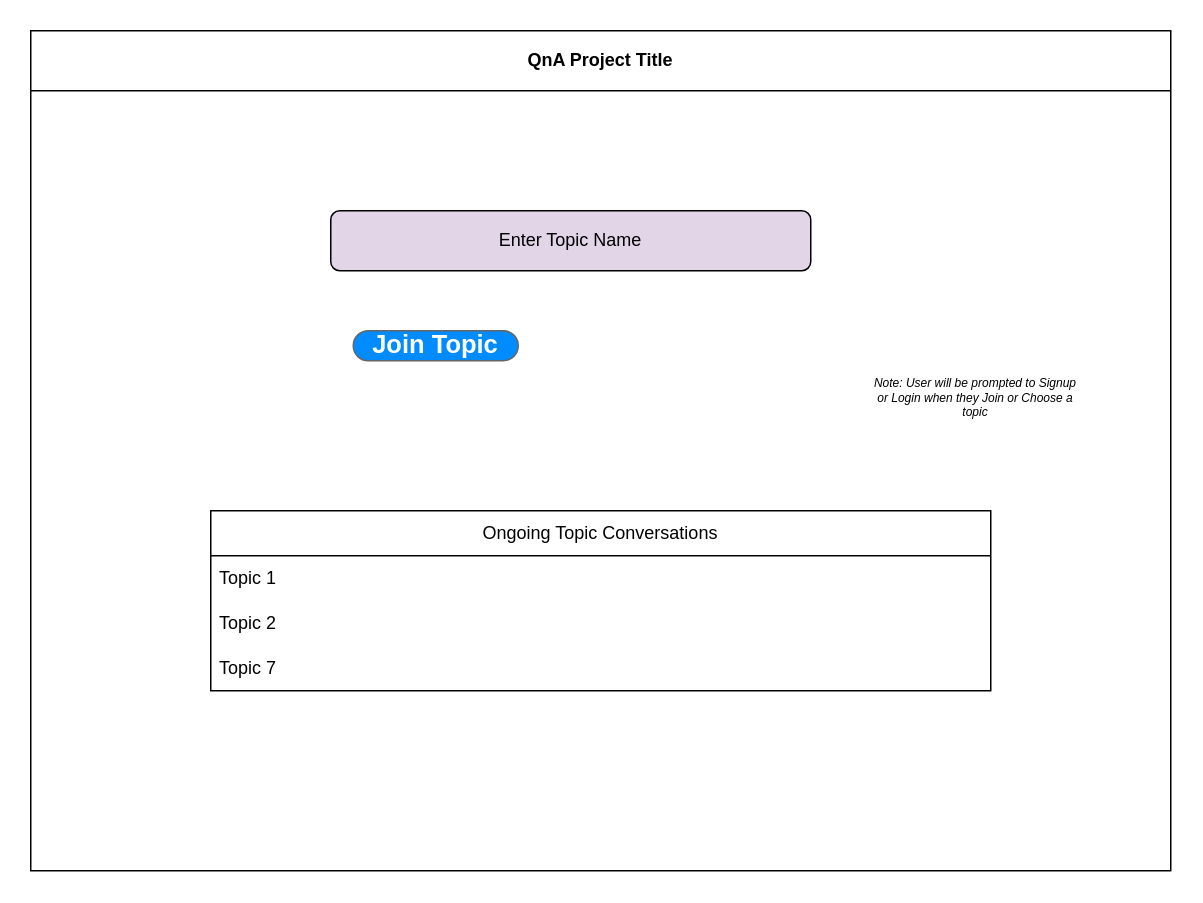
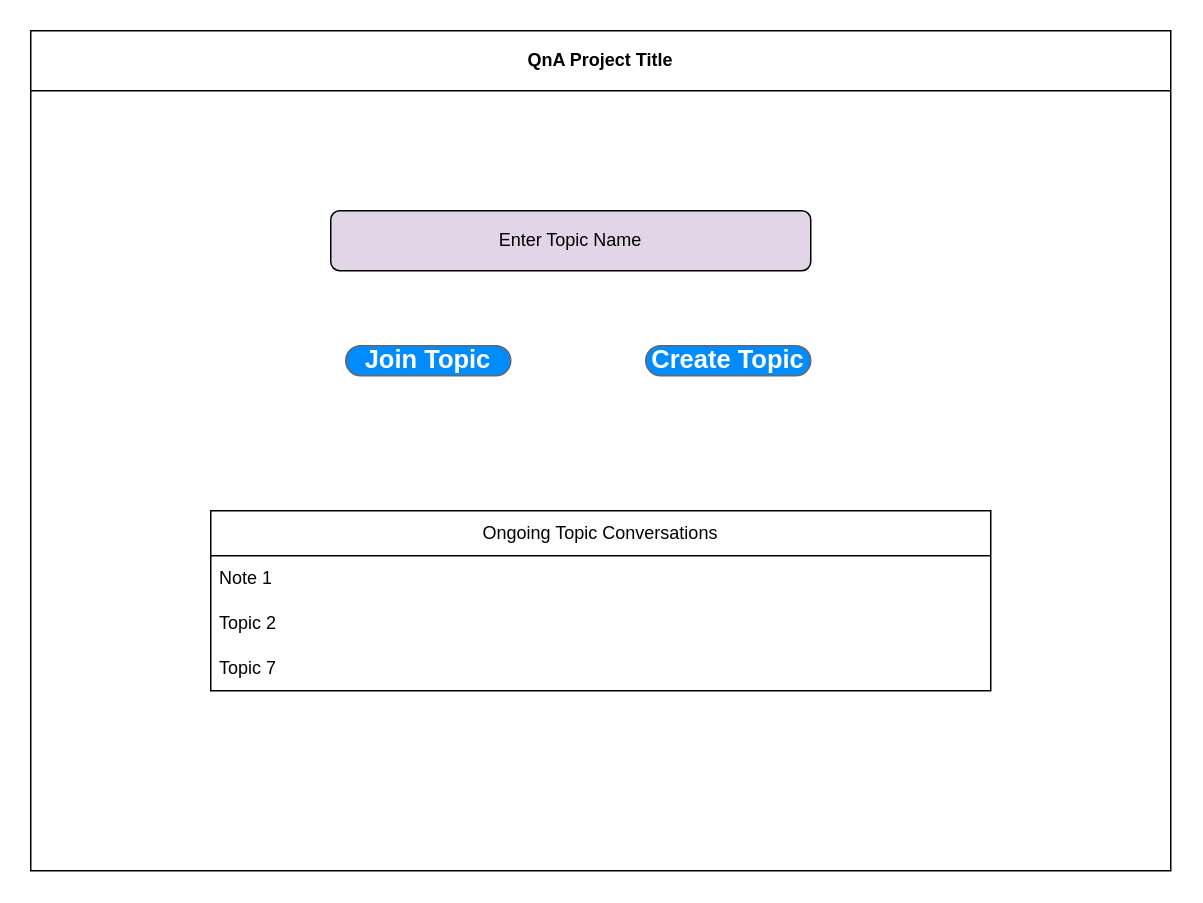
  <mxCell id="0" />
  <mxCell id="1" parent="0" />
  <mxCell id="2" value="QnA Project Title" style="swimlane;whiteSpace=wrap;html=1;startSize=40;" vertex="1" parent="1"><mxGeometry x="20" y="20" width="760" height="560" as="geometry" /></mxCell>
  <mxCell id="3" value="Enter Topic Name" style="rounded=1;whiteSpace=wrap;html=1;fillColor=#e1d5e7;" vertex="1" parent="2"><mxGeometry x="200" y="120" width="320" height="40" as="geometry" /></mxCell>
- <mxCell id="4" value="Join Topic" style="strokeWidth=1;shadow=0;dashed=0;align=center;html=1;shape=mxgraph.mockup.buttons.button;strokeColor=#666666;fontColor=#ffffff;mainText=;buttonStyle=round;fontSize=17;fontStyle=1;fillColor=#008cff;whiteSpace=wrap;" vertex="1" parent="2"><mxGeometry x="215" y="200" width="110" height="20" as="geometry" /></mxCell>
+ <mxCell id="4" value="Join Topic" style="strokeWidth=1;shadow=0;dashed=0;align=center;html=1;shape=mxgraph.mockup.buttons.button;strokeColor=#666666;fontColor=#ffffff;mainText=;buttonStyle=round;fontSize=17;fontStyle=1;fillColor=#008cff;whiteSpace=wrap;" vertex="1" parent="2"><mxGeometry x="210" y="210" width="110" height="20" as="geometry" /></mxCell>
+ <mxCell id="5" value="Create Topic" style="strokeWidth=1;shadow=0;dashed=0;align=center;html=1;shape=mxgraph.mockup.buttons.button;strokeColor=#666666;fontColor=#ffffff;mainText=;buttonStyle=round;fontSize=17;fontStyle=1;fillColor=#008cff;whiteSpace=wrap;" vertex="1" parent="2"><mxGeometry x="410" y="210" width="110" height="20" as="geometry" /></mxCell>
  <mxCell id="6" value="Ongoing Topic Conversations" style="swimlane;fontStyle=0;childLayout=stackLayout;horizontal=1;startSize=30;horizontalStack=0;resizeParent=1;resizeParentMax=0;resizeLast=0;collapsible=1;marginBottom=0;whiteSpace=wrap;html=1;" vertex="1" parent="2"><mxGeometry x="120" y="320" width="520" height="120" as="geometry" /></mxCell>
- <mxCell id="7" value="Topic 1" style="text;strokeColor=none;fillColor=none;align=left;verticalAlign=middle;spacingLeft=4;spacingRight=4;overflow=hidden;points=[[0,0.5],[1,0.5]];portConstraint=eastwest;rotatable=0;whiteSpace=wrap;html=1;" vertex="1" parent="6"><mxGeometry y="30" width="520" height="30" as="geometry" /></mxCell>
+ <mxCell id="7" value="Note 1" style="text;strokeColor=none;fillColor=none;align=left;verticalAlign=middle;spacingLeft=4;spacingRight=4;overflow=hidden;points=[[0,0.5],[1,0.5]];portConstraint=eastwest;rotatable=0;whiteSpace=wrap;html=1;" vertex="1" parent="6"><mxGeometry y="30" width="520" height="30" as="geometry" /></mxCell>
  <mxCell id="8" value="Topic 2" style="text;strokeColor=none;fillColor=none;align=left;verticalAlign=middle;spacingLeft=4;spacingRight=4;overflow=hidden;points=[[0,0.5],[1,0.5]];portConstraint=eastwest;rotatable=0;whiteSpace=wrap;html=1;" vertex="1" parent="6"><mxGeometry y="60" width="520" height="30" as="geometry" /></mxCell>
  <mxCell id="9" value="Topic 7" style="text;strokeColor=none;fillColor=none;align=left;verticalAlign=middle;spacingLeft=4;spacingRight=4;overflow=hidden;points=[[0,0.5],[1,0.5]];portConstraint=eastwest;rotatable=0;whiteSpace=wrap;html=1;" vertex="1" parent="6"><mxGeometry y="90" width="520" height="30" as="geometry" /></mxCell>
- <mxCell id="10" value="&lt;i&gt;Note: User will be prompted to Signup or Login when they Join or Choose a topic&lt;/i&gt;" style="text;html=1;strokeColor=none;fillColor=none;align=center;verticalAlign=middle;whiteSpace=wrap;rounded=0;fontSize=8;" vertex="1" parent="2"><mxGeometry x="560" y="210" width="140" height="70" as="geometry" /></mxCell>
